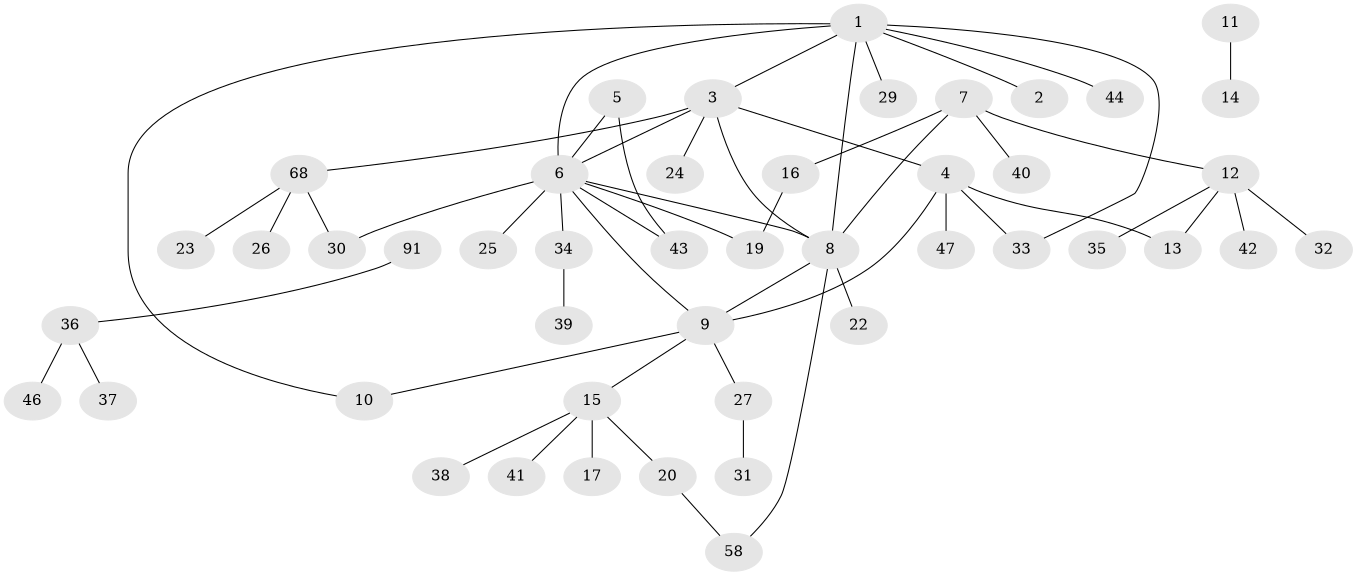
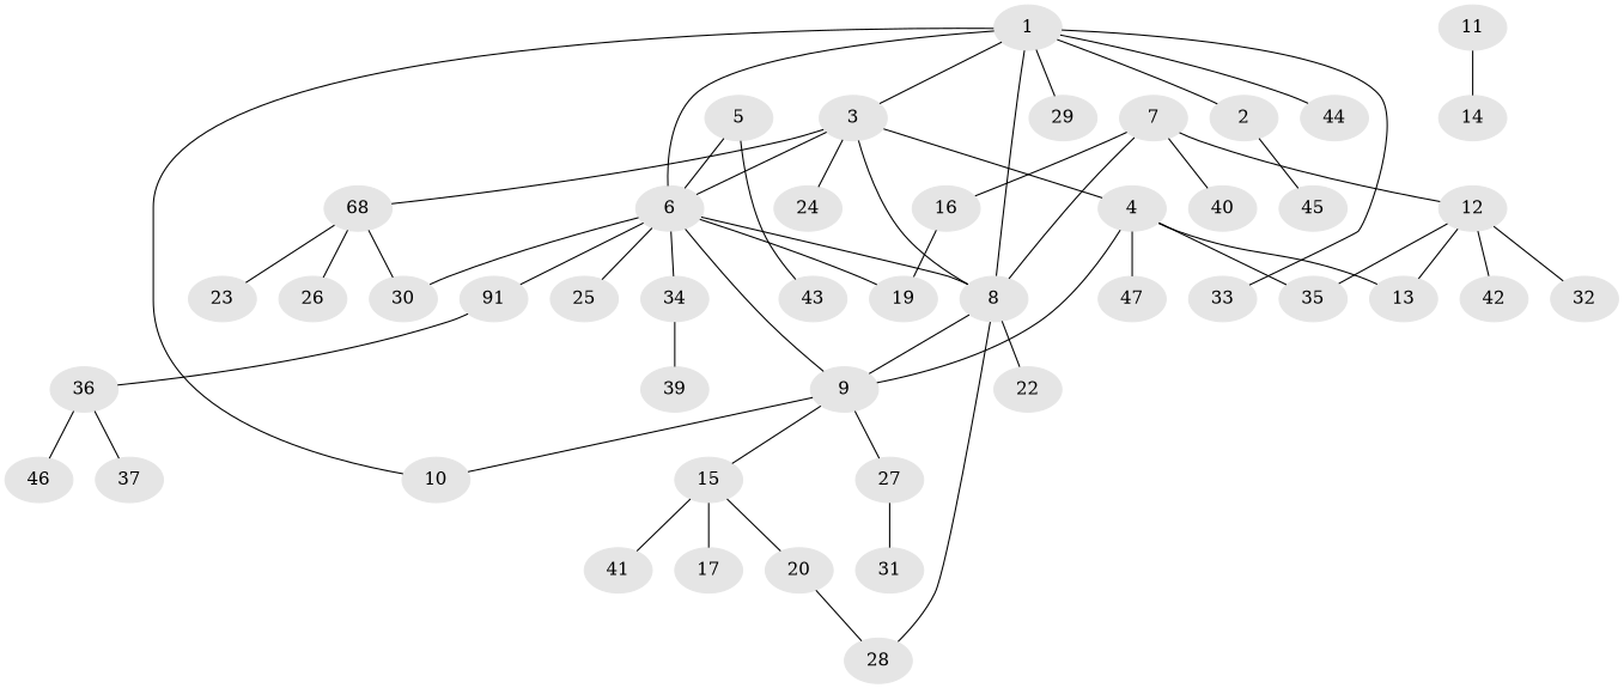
  graph {
    node [color=gray90 style=filled]
    1
    2
    3
    6
    8
    10
    29
    33
    44
+   45
    4
    n12 [label=68]
    24
    9
    19
    n16 [label=91]
    25
    30
    34
    22
-   28 [label=58]
+   28
    13
    47
    11
    14
    23
    26
    15
    27
    5
    43
    36
    39
    7
    12
    16
    40
    42
    32
    35
    17
    20
-   38
    41
    31
    37
    46
    1 -- 2
    1 -- 3
    1 -- 6
    1 -- 8
    1 -- 10
    1 -- 29
    1 -- 33
    1 -- 44
+   2 -- 45
    3 -- 6
    3 -- 8
    3 -- 4
    3 -- n12
    3 -- 24
    6 -- 8
    6 -- 9
    6 -- 19
-   6 -- 43
+   6 -- n16
    6 -- 25
    6 -- 30
    6 -- 34
    8 -- 9
    8 -- 22
    8 -- 28
-   4 -- 33
+   4 -- 35
    4 -- 9
    4 -- 13
    4 -- 47
    n12 -- 30
    n12 -- 23
    n12 -- 26
    9 -- 10
    9 -- 15
    9 -- 27
    n16 -- 36
    34 -- 39
    11 -- 14
    15 -- 17
    15 -- 20
-   15 -- 38
    15 -- 41
    27 -- 31
    5 -- 6
    5 -- 43
    36 -- 37
    36 -- 46
    7 -- 8
    7 -- 12
    7 -- 16
    7 -- 40
    12 -- 13
    12 -- 42
    12 -- 32
    12 -- 35
    16 -- 19
    20 -- 28
  }
